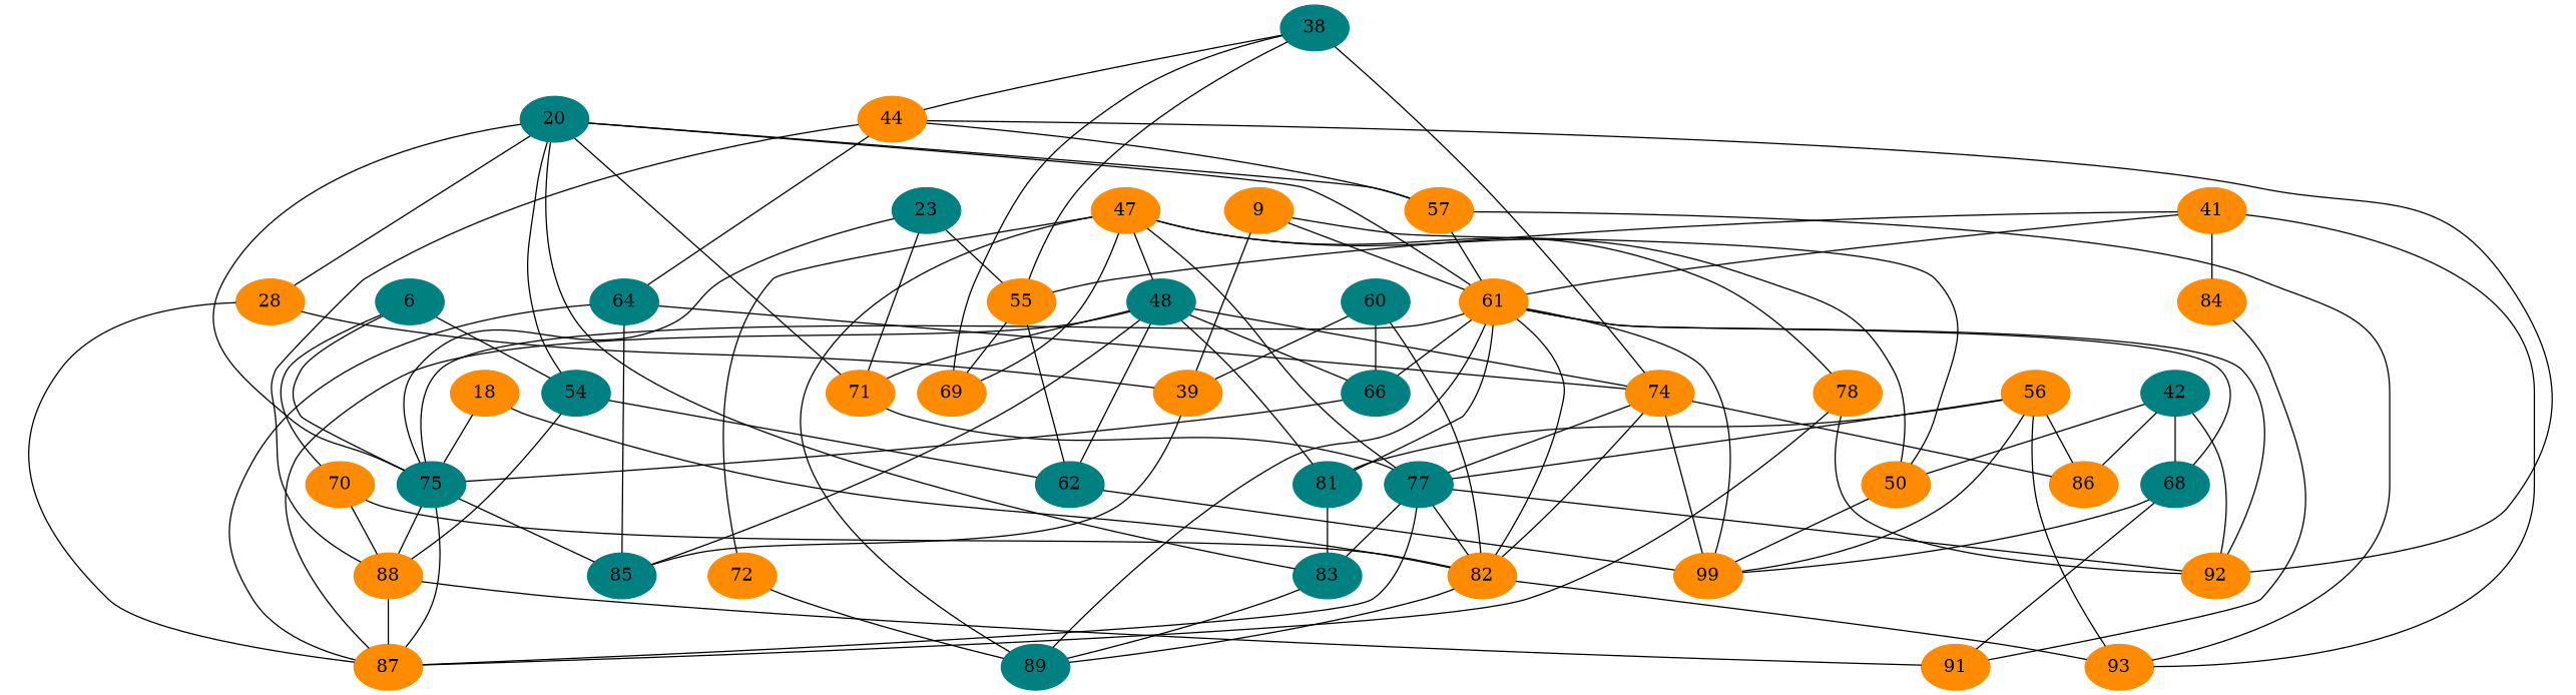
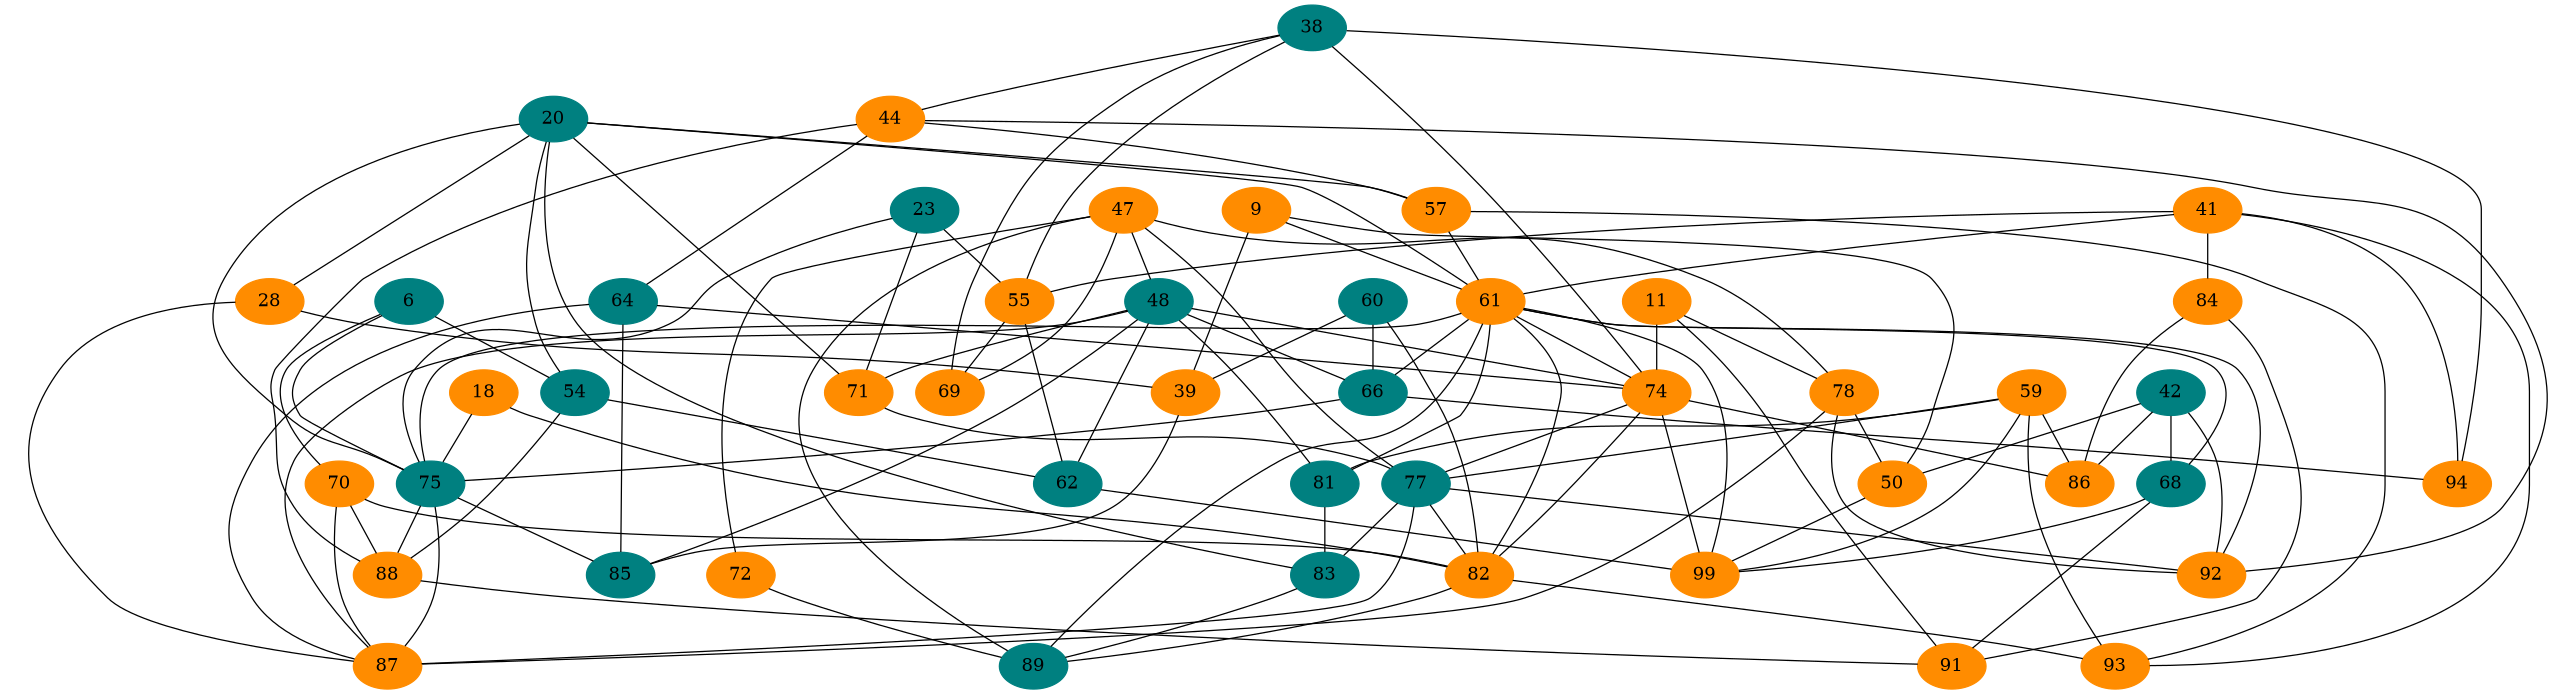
  graph {
    node [color=darkorange style=filled]
    6 [color=teal]
    54 [color=teal]
    70 [super="+2"]
    75 [color=teal super="+17+19"]
    88 [super="+26"]
    62 [color=teal]
    82 [super="+43"]
    87 [super="+49"]
    85 [color=teal]
    50 [super="+45"]
    n11 [label=99 super="+36+37"]
    9
    61 [super="+15+33+59"]
    n14 [label=39 super="+76"]
    74 [super="+12+73+39+65"]
    68 [color=teal]
    92 [super="+31"]
    89 [color=teal super="+80"]
    66 [color=teal super="+52"]
    81 [color=teal super="+67"]
+   11 [super="+5"]
    78
    91
    86
    77 [color=teal super="+58"]
    18
    93
    20 [color=teal super="+10+13"]
    28
    57
    71
    83 [color=teal super="+34"]
    55 [super="+7"]
    69
    23 [color=teal]
    38 [color=teal super="+35"]
    44 [super="+1"]
+   94
    64 [color=teal super="+29"]
    41 [super="+25"]
    84
    42 [color=teal]
    47 [super="+40"]
    48 [color=teal super="+3+46"]
    72
-   56 [super="+14+53"]
+   56 [super="+14+53" label=59]
    60 [color=teal]
    6 -- 54
    6 -- 70 [weight=2]
    6 -- 75
    54 -- 88
    54 -- 62
    70 -- 88 [weight=2]
    70 -- 82
-   88 -- 87
+   70 -- 87
    75 -- 88
    75 -- 87 [weight=2]
    75 -- 85
    88 -- 91
    62 -- n11
    82 -- 89
    82 -- 93
    50 -- n11
    9 -- 50
    9 -- 61
    9 -- n14 [weight=2]
    61 -- 75
    61 -- 82
    61 -- n11
+   61 -- 74
    61 -- 68
    61 -- 92
    61 -- 89
    61 -- 66
    61 -- 81 [weight=2]
    n14 -- 85
    74 -- 82
    74 -- n11 [weight=2]
    74 -- 86
    74 -- 77
    68 -- n11
    68 -- 91
    66 -- 75
+   66 -- 94
    81 -- 83 [weight=2]
+   11 -- 74 [weight=4]
+   11 -- 78
+   11 -- 91
    78 -- 87
    78 -- 92
    77 -- 82
    77 -- 87
    77 -- 92 [weight=2]
    77 -- 83
    18 -- 75 [weight=3]
    18 -- 82
    20 -- 54
    20 -- 75
    20 -- 61
    20 -- 28
    20 -- 57
    20 -- 71
    20 -- 83 [weight=2]
    28 -- 87
    28 -- n14 [weight=2]
    57 -- 61
    57 -- 93
    71 -- 77
    83 -- 89
    55 -- 62
    55 -- 69
    23 -- 75
    23 -- 71
    23 -- 55 [weight=2]
    38 -- 74
    38 -- 55
    38 -- 69
    38 -- 44
+   38 -- 94 [weight=2]
    44 -- 88
    44 -- 92
    44 -- 57
    44 -- 64 [weight=2]
    64 -- 87
    64 -- 85
    64 -- 74 [weight=2]
    41 -- 61
    41 -- 93
    41 -- 55
+   41 -- 94
    41 -- 84 [weight=2]
    84 -- 91
+   84 -- 86
    42 -- 50
    42 -- 68
    42 -- 92
    42 -- 86
-   47 -- 50
+   78 -- 50
    47 -- 89
    47 -- 78
    47 -- 77 [weight=2]
    47 -- 69 [weight=2]
    47 -- 48
    47 -- 72 [weight=2]
    48 -- 62
    48 -- 87
    48 -- 85
    48 -- 74
    48 -- 66
    48 -- 81
    48 -- 71
    72 -- 89 [weight=2]
    56 -- n11 [weight=2]
    56 -- 81
    56 -- 86
    56 -- 77 [weight=3]
    56 -- 93
    60 -- 82
    60 -- n14
    60 -- 66 [weight=2]
  }
